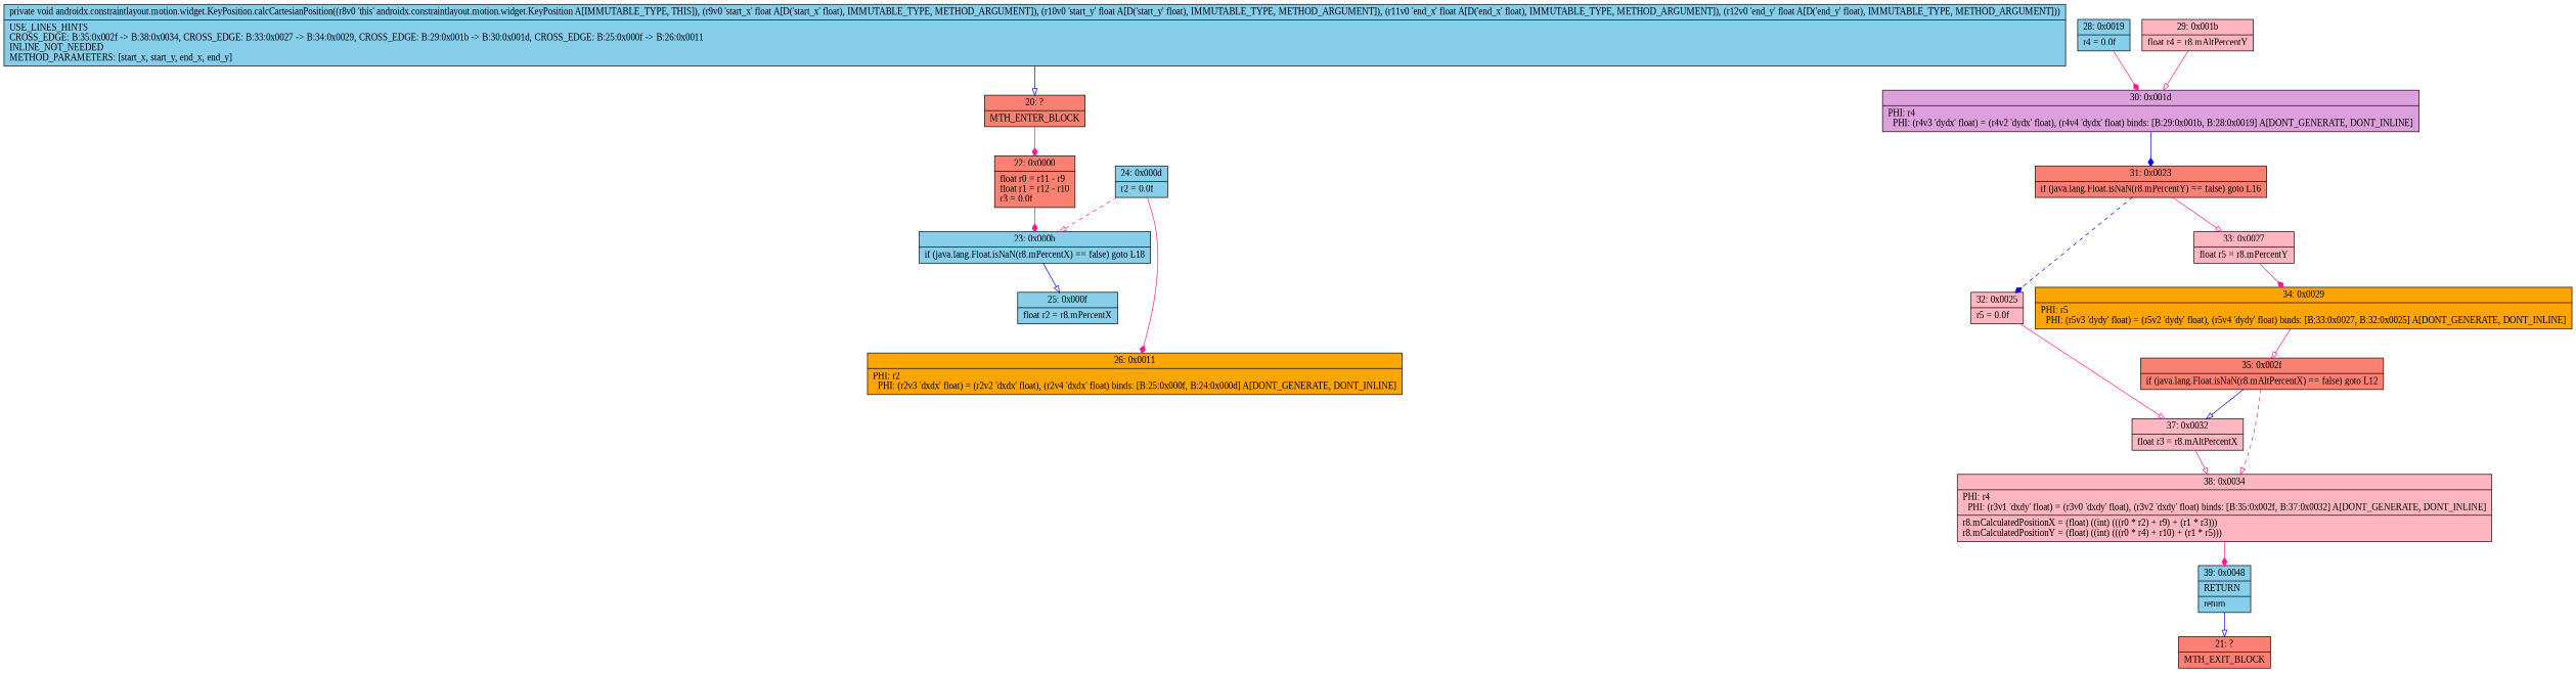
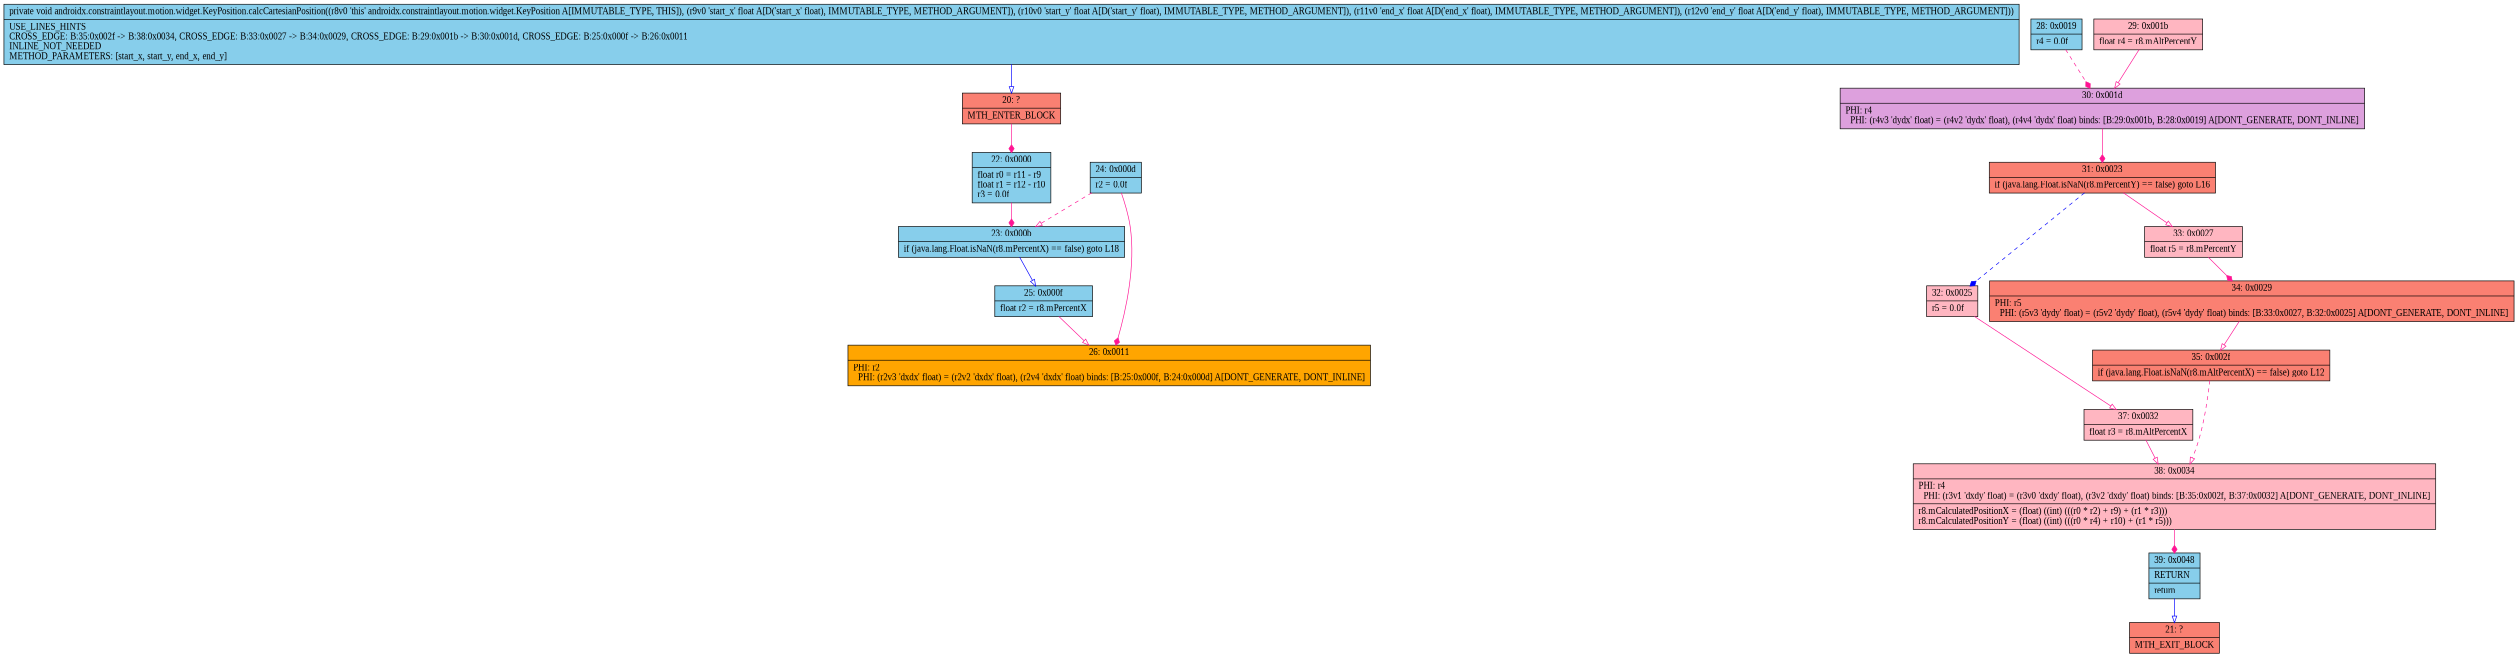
  digraph {
    fontname="Liberation Serif"
    node [fillcolor=skyblue fontname="Liberation Serif" shape=record style=filled]
    edge [arrowhead=onormal color=deeppink fontname="Liberation Serif"]
    n1 [fillcolor=salmon label="{20\:\ ?|MTH_ENTER_BLOCK\l}"]
-   n2 [fillcolor=salmon label="{22\:\ 0x0000|float r0 = r11 \- r9\lfloat r1 = r12 \- r10\lr3 = 0.0f\l}"]
+   n2 [label="{22\:\ 0x0000|float r0 = r11 \- r9\lfloat r1 = r12 \- r10\lr3 = 0.0f\l}"]
    n3 [label="{23\:\ 0x000b|if (java.lang.Float.isNaN(r8.mPercentX) == false) goto L18\l}"]
    n4 [label="{25\:\ 0x000f|float r2 = r8.mPercentX\l}"]
    n5 [label="{24\:\ 0x000d|r2 = 0.0f\l}"]
    n6 [fillcolor=orange label="{26\:\ 0x0011|PHI: r2 \l  PHI: (r2v3 'dxdx' float) = (r2v2 'dxdx' float), (r2v4 'dxdx' float) binds: [B:25:0x000f, B:24:0x000d] A[DONT_GENERATE, DONT_INLINE]\l}"]
    n7 [label="{28\:\ 0x0019|r4 = 0.0f\l}"]
    n8 [fillcolor=plum label="{30\:\ 0x001d|PHI: r4 \l  PHI: (r4v3 'dydx' float) = (r4v2 'dydx' float), (r4v4 'dydx' float) binds: [B:29:0x001b, B:28:0x0019] A[DONT_GENERATE, DONT_INLINE]\l}"]
    n9 [fillcolor=lightpink label="{29\:\ 0x001b|float r4 = r8.mAltPercentY\l}"]
    n10 [fillcolor=salmon label="{31\:\ 0x0023|if (java.lang.Float.isNaN(r8.mPercentY) == false) goto L16\l}"]
    n11 [fillcolor=lightpink label="{32\:\ 0x0025|r5 = 0.0f\l}"]
    n12 [fillcolor=lightpink label="{33\:\ 0x0027|float r5 = r8.mPercentY\l}"]
    n13 [fillcolor=lightpink label="{37\:\ 0x0032|float r3 = r8.mAltPercentX\l}"]
-   n14 [fillcolor=orange label="{34\:\ 0x0029|PHI: r5 \l  PHI: (r5v3 'dydy' float) = (r5v2 'dydy' float), (r5v4 'dydy' float) binds: [B:33:0x0027, B:32:0x0025] A[DONT_GENERATE, DONT_INLINE]\l}"]
+   n14 [fillcolor=salmon label="{34\:\ 0x0029|PHI: r5 \l  PHI: (r5v3 'dydy' float) = (r5v2 'dydy' float), (r5v4 'dydy' float) binds: [B:33:0x0027, B:32:0x0025] A[DONT_GENERATE, DONT_INLINE]\l}"]
    n15 [fillcolor=salmon label="{35\:\ 0x002f|if (java.lang.Float.isNaN(r8.mAltPercentX) == false) goto L12\l}"]
    n16 [fillcolor=lightpink label="{38\:\ 0x0034|PHI: r4 \l  PHI: (r3v1 'dxdy' float) = (r3v0 'dxdy' float), (r3v2 'dxdy' float) binds: [B:35:0x002f, B:37:0x0032] A[DONT_GENERATE, DONT_INLINE]\l|r8.mCalculatedPositionX = (float) ((int) (((r0 * r2) + r9) + (r1 * r3)))\lr8.mCalculatedPositionY = (float) ((int) (((r0 * r4) + r10) + (r1 * r5)))\l}"]
    n17 [label="{39\:\ 0x0048|RETURN\l|return\l}"]
    n18 [fillcolor=salmon label="{21\:\ ?|MTH_EXIT_BLOCK\l}"]
    n19 [label="{private void androidx.constraintlayout.motion.widget.KeyPosition.calcCartesianPosition((r8v0 'this' androidx.constraintlayout.motion.widget.KeyPosition A[IMMUTABLE_TYPE, THIS]), (r9v0 'start_x' float A[D('start_x' float), IMMUTABLE_TYPE, METHOD_ARGUMENT]), (r10v0 'start_y' float A[D('start_y' float), IMMUTABLE_TYPE, METHOD_ARGUMENT]), (r11v0 'end_x' float A[D('end_x' float), IMMUTABLE_TYPE, METHOD_ARGUMENT]), (r12v0 'end_y' float A[D('end_y' float), IMMUTABLE_TYPE, METHOD_ARGUMENT]))  | USE_LINES_HINTS\lCROSS_EDGE: B:35:0x002f \-\> B:38:0x0034, CROSS_EDGE: B:33:0x0027 \-\> B:34:0x0029, CROSS_EDGE: B:29:0x001b \-\> B:30:0x001d, CROSS_EDGE: B:25:0x000f \-\> B:26:0x0011\lINLINE_NOT_NEEDED\lMETHOD_PARAMETERS: [start_x, start_y, end_x, end_y]\l}"]
    n1 -> n2 [arrowhead=diamond]
    n2 -> n3 [arrowhead=diamond]
    n3 -> n4 [color=blue]
+   n4 -> n6
    n5 -> n3 [style=dashed]
    n5 -> n6 [arrowhead=diamond]
-   n7 -> n8 [arrowhead=diamond]
-   n8 -> n10 [arrowhead=diamond color=blue]
+   n7 -> n8 [arrowhead=diamond style=dashed]
+   n8 -> n10 [arrowhead=diamond]
    n9 -> n8
    n10 -> n11 [arrowhead=diamond color=blue style=dashed]
    n10 -> n12
    n11 -> n13
    n12 -> n14 [arrowhead=diamond]
    n13 -> n16
    n14 -> n15
-   n15 -> n13 [color=blue]
    n15 -> n16 [style=dashed]
    n16 -> n17 [arrowhead=diamond]
    n17 -> n18 [color=blue]
    n19 -> n1 [color=blue]
  }
